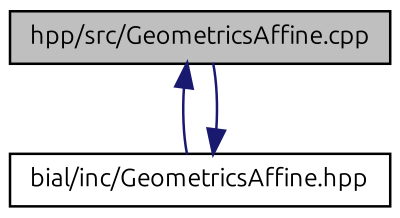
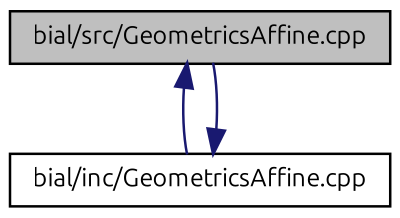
  digraph {
    fontname=Ubuntu
    node [color=black fontname=Ubuntu fontsize=10 shape=record style=filled]
    edge [color=midnightblue dir=back fontname=Ubuntu fontsize=10 labelfontname=Helvetica labelfontsize=10 style=solid]
-   n1 [fillcolor=grey75 fontcolor=black height=0.2 label="hpp/src/GeometricsAffine.cpp" width=0.4]
-   n2 [fillcolor=white height=0.2 label="bial/inc/GeometricsAffine.hpp" width=0.4]
+   n1 [fillcolor=grey75 fontcolor=black height=0.2 label="bial/src/GeometricsAffine.cpp" width=0.4]
+   n2 [fillcolor=white height=0.2 label="bial/inc/GeometricsAffine.cpp" width=0.4]
    n1 -> n2
    n2 -> n1
  }
